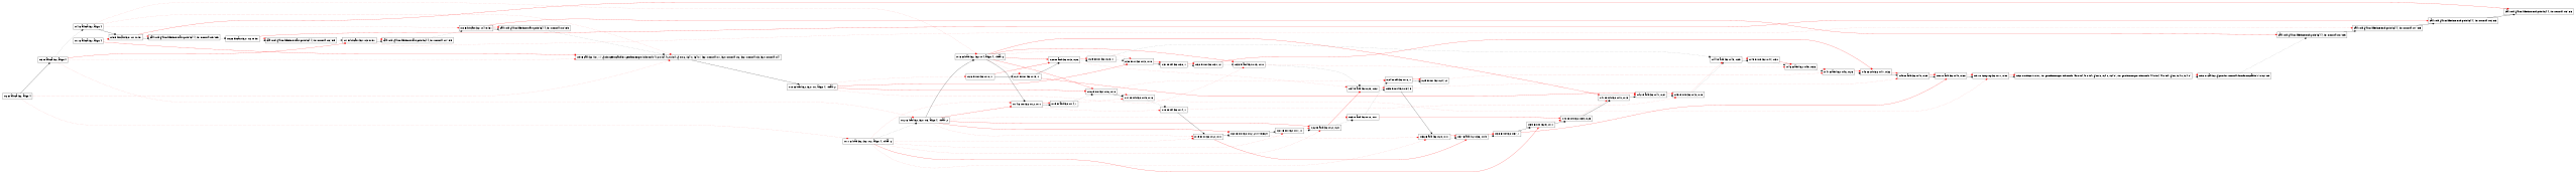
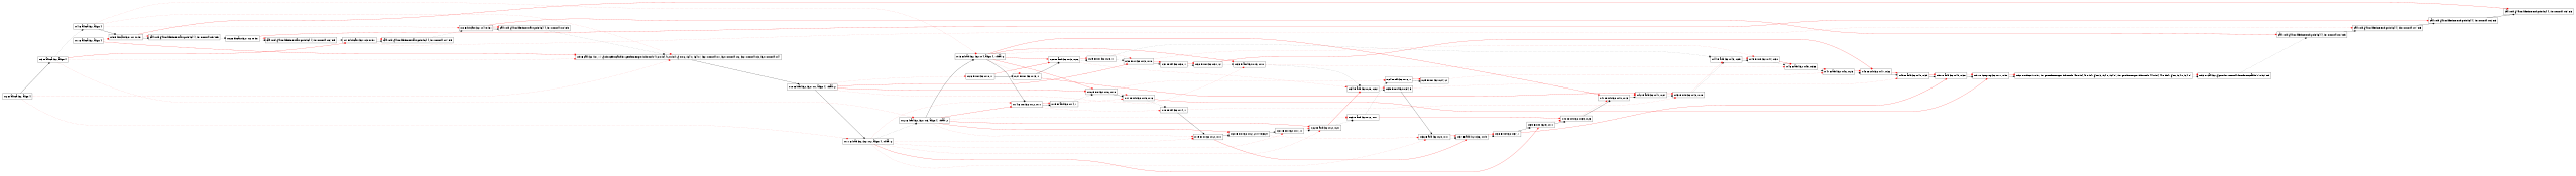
  digraph {
    rankdir=LR
    node [shape=record]
    edge [arrowhead=box color=red style=dotted]
    n1 [label="  %1 = alloca i32, align 4"]
    n2 [label="  %5 = bitcast i32* %1 to i8*"]
    n3 [label="  %9 = call i32 (i8*, ...) @__isoc99_scanf(i8* getelementptr inbounds ([12 x i8], [12 x i8]* @.str.2, i64 0, i64 0), i32* nonnull %1, i32* nonnull %2, i32* nonnull %3, i32* nonnull %4)"]
    n4 [label="  %2 = alloca i32, align 4"]
    n5 [label="  %3 = alloca i32, align 4"]
    n6 [label="  %11 = load i32, i32* %2, align 4, !tbaa !2"]
    n7 [label="  call void @llvm.lifetime.start.p0i8(i64 4, i8* nonnull %5) #5"]
    n8 [label="  call void @llvm.lifetime.end.p0i8(i64 4, i8* nonnull %5) #5"]
    n9 [label="  %10 = load i32, i32* %1, align 4, !tbaa !2"]
    n10 [label="%16 = xor i32 %16, %10"]
    n11 [label="  %26 = xor i32 %10, -1"]
    n12 [label="  %30 = or i32 %13, %10"]
    n13 [label="  %33 = and i32 %13, %10"]
    n14 [label="  %4 = alloca i32, align 4"]
    n15 [label="  %7 = bitcast i32* %3 to i8*"]
    n16 [label="  %12 = load i32, i32* %3, align 4, !tbaa !2"]
    n17 [label="  %6 = bitcast i32* %2 to i8*"]
    n18 [label="  call void @llvm.lifetime.start.p0i8(i64 4, i8* nonnull %6) #5"]
    n19 [label="  call void @llvm.lifetime.end.p0i8(i64 4, i8* nonnull %6) #5"]
    n20 [label="  %14 = xor i32 %12, %11"]
    n21 [label="  %19 = or i32 %12, %11"]
    n22 [label="  %21 = xor i32 %11, -1"]
    n23 [label="  %36 = add i32 %20, %11"]
    n24 [label="  %39 = sub i32 5, %11"]
    n25 [label="  %22 = and i32 %12, %21"]
    n26 [label="  %8 = bitcast i32* %4 to i8*"]
    n27 [label="  %13 = load i32, i32* %4, align 4, !tbaa !2"]
    n28 [label="  call void @llvm.lifetime.start.p0i8(i64 4, i8* nonnull %7) #5"]
    n29 [label="  call void @llvm.lifetime.end.p0i8(i64 4, i8* nonnull %7) #5"]
    n30 [label="  %23 = and i32 %12, %11"]
    n31 [label="  %20 = xor i32 %12, 2147483647"]
    n32 [label="  call void @llvm.lifetime.start.p0i8(i64 4, i8* nonnull %8) #5"]
    n33 [label="  call void @llvm.lifetime.end.p0i8(i64 4, i8* nonnull %8) #5"]
    n34 [label="  %27 = xor i32 %13, -1"]
    n35 [label="  %28 = and i32 %13, %26"]
    n36 [label="  %41 = sub i32 %40, %13"]
    n37 [label="  %17 = sub i32 %15, %16"]
    n38 [label="  %24 = shl i32 %16, 1"]
    n39 [label="  %31 = shl i32 %30, 1"]
    n40 [label="  %45 = sub i32 %44, %30"]
    n41 [label="  %34 = add i32 %28, %22"]
    n42 [label="  %46 = add i32 %45, %33"]
    n43 [label="  %15 = add i32 %14, 1"]
    n44 [label="  %18 = shl i32 %14, 1"]
    n45 [label="%37 = add i12 %36, %19"]
    n46 [label="  %40 = sub i32 %39, %23"]
    n47 [label="  %42 = add i32 %41, %27"]
    n48 [label="  %29 = xor i32 %28, -1"]
    n49 [label="  %43 = sub i32 %42, %18"]
    n50 [label="  %51 = icmp eq i32 %17, %50"]
    n51 [label="  %25 = xor i32 %24, -2"]
    n52 [label="  %52 = select i1 %51, i8* getelementptr inbounds ([5 x i8], [5 x i8]* @str.3, i64 0, i64 0), i8* getelementptr inbounds ([4 x i8], [4 x i8]* @str, i64 0, i64 0)"]
    n53 [label="  %44 = add i32 %43, %29"]
    n54 [label="  %38 = shl i32 %37, 1"]
    n55 [label="  %35 = mul i32 %34, 3"]
    n56 [label="  %47 = add i32 %46, %25"]
    n57 [label="  %48 = sub i32 %47, %32"]
    n58 [label="  %32 = xor i32 %31, -2"]
    n59 [label="  %49 = add i32 %48, %35"]
    n60 [label="  %50 = add i32 %49, %38"]
    n61 [label="  %53 = call i32 @puts(i8* nonnull dereferenceable(1) %52) #5"]
    n1 -> n2
    n1 -> n3 [style=solid]
    n2 -> n7 [style=solid color=""]
    n2 -> n7 [arrowhead=diamond]
    n2 -> n8 [style=solid]
    n3 -> n9 [arrowhead=diamond style=solid color=""]
    n4 -> n3
    n4 -> n5 [arrowhead=diamond style=solid color=""]
    n4 -> n6 [arrowhead=diamond]
    n5 -> n3 [arrowhead=diamond]
    n5 -> n14 [arrowhead=diamond color=""]
    n5 -> n15 [style=solid]
    n5 -> n16
    n6 -> n16 [color=""]
    n6 -> n20 [arrowhead=diamond]
    n6 -> n21
    n6 -> n22 [arrowhead=diamond]
    n6 -> n23 [arrowhead=diamond]
    n6 -> n24 [arrowhead=diamond style=solid]
    n6 -> n25 [arrowhead=diamond]
    n7 -> n17 [color=""]
+   n9 -> n6 [arrowhead=diamond style=solid color=""]
    n9 -> n10 [style=solid]
    n9 -> n11 [arrowhead=diamond]
    n9 -> n12 [style=solid]
    n9 -> n13 [arrowhead=diamond]
    n10 -> n37 [style=solid color=""]
    n10 -> n37 [arrowhead=diamond]
    n10 -> n38
    n11 -> n34 [style=solid color=""]
    n11 -> n35 [arrowhead=diamond style=solid]
    n12 -> n39 [arrowhead=diamond style=solid color=""]
    n12 -> n39 [style=solid]
+   n12 -> n40 [arrowhead=diamond]
    n13 -> n41 [color=""]
    n13 -> n42 [arrowhead=diamond]
    n14 -> n2 [style=solid color=""]
    n14 -> n3
    n14 -> n26 [arrowhead=diamond]
    n14 -> n27
    n15 -> n28 [arrowhead=diamond style=solid color=""]
    n15 -> n28
    n15 -> n29 [arrowhead=diamond]
    n16 -> n20 [style=solid]
    n16 -> n21 [arrowhead=diamond]
    n16 -> n25 [arrowhead=diamond style=solid]
    n16 -> n27 [style=solid color=""]
    n16 -> n30
    n16 -> n31 [style=solid]
    n17 -> n18 [color=""]
    n17 -> n18 [arrowhead=diamond]
    n17 -> n19 [arrowhead=diamond style=solid]
    n18 -> n15 [arrowhead=diamond color=""]
    n19 -> n8 [arrowhead=diamond style=solid color=""]
    n20 -> n43 [style=solid color=""]
    n20 -> n43 [arrowhead=diamond style=solid]
    n20 -> n44 [arrowhead=diamond]
    n21 -> n31 [style=solid color=""]
    n21 -> n45 [arrowhead=diamond style=solid]
    n22 -> n25 [color=""]
    n22 -> n25 [arrowhead=diamond]
    n23 -> n45 [color=""]
    n23 -> n45 [arrowhead=diamond style=solid]
    n24 -> n46 [style=solid color=""]
    n24 -> n46
    n25 -> n30 [color=""]
    n25 -> n41 [style=solid]
    n26 -> n32 [arrowhead=diamond style=solid color=""]
    n26 -> n32 [style=solid]
    n26 -> n33 [arrowhead=diamond style=solid]
    n27 -> n10 [arrowhead=diamond style=solid]
    n27 -> n12 [arrowhead=diamond]
    n27 -> n13 [style=solid]
    n27 -> n20 [style=solid color=""]
    n27 -> n34
    n27 -> n35 [arrowhead=diamond style=solid]
    n27 -> n36 [arrowhead=diamond style=solid]
    n28 -> n26 [arrowhead=diamond color=""]
    n29 -> n19 [arrowhead=diamond style=solid color=""]
    n30 -> n38 [arrowhead=diamond color=""]
    n30 -> n46 [arrowhead=diamond style=solid]
    n31 -> n22 [arrowhead=diamond style=solid color=""]
    n31 -> n23 [arrowhead=diamond]
    n32 -> n3 [color=""]
    n33 -> n29 [arrowhead=diamond style=solid color=""]
    n34 -> n35 [style=solid color=""]
    n34 -> n47 [style=solid]
    n35 -> n41 [arrowhead=diamond]
    n35 -> n48 [color=""]
    n35 -> n48 [arrowhead=diamond style=solid]
    n36 -> n47 [arrowhead=diamond style=solid color=""]
    n36 -> n47
    n37 -> n44 [color=""]
-   n37 -> n50 [arrowhead=diamond]
+   n37 -> n50 [arrowhead=diamond style=solid]
    n38 -> n51 [style=solid color=""]
    n38 -> n51 [style=solid]
    n39 -> n58 [arrowhead=diamond color=""]
    n39 -> n58 [style=solid]
    n40 -> n42 [arrowhead=diamond color=""]
    n40 -> n42 [style=solid]
    n41 -> n55 [arrowhead=diamond color=""]
    n41 -> n55 [arrowhead=diamond]
    n42 -> n56 [arrowhead=diamond color=""]
    n42 -> n56
    n43 -> n10 [color=""]
    n43 -> n37 [arrowhead=diamond]
    n44 -> n21 [arrowhead=diamond style=solid color=""]
    n44 -> n49
    n45 -> n54 [color=""]
    n45 -> n54 [style=solid]
    n46 -> n36 [style=solid color=""]
    n46 -> n36 [arrowhead=diamond]
    n47 -> n49 [color=""]
    n47 -> n49 [style=solid]
    n48 -> n12 [arrowhead=diamond color=""]
    n48 -> n53 [color=black]
    n49 -> n53 [arrowhead=diamond color=""]
    n49 -> n53
    n50 -> n52 [arrowhead=diamond style=solid color=""]
    n50 -> n52 [style=solid]
    n51 -> n56 [arrowhead=diamond]
    n52 -> n61 [color=""]
    n52 -> n61
    n53 -> n40 [style=solid color=""]
    n53 -> n40
    n54 -> n24 [style=solid color=""]
    n54 -> n60 [arrowhead=diamond style=solid]
    n55 -> n23 [arrowhead=diamond style=solid color=""]
    n55 -> n59 [arrowhead=diamond]
    n56 -> n57 [color=""]
    n56 -> n57 [style=solid]
    n57 -> n59 [arrowhead=diamond style=solid color=""]
    n57 -> n59 [arrowhead=diamond style=solid]
    n58 -> n13 [arrowhead=diamond color=""]
    n58 -> n57 [style=solid]
    n59 -> n60 [arrowhead=diamond style=solid color=""]
    n59 -> n60 [style=solid]
    n60 -> n50 [style=solid color=""]
    n60 -> n50
    n61 -> n33 [arrowhead=diamond color=""]
  }
